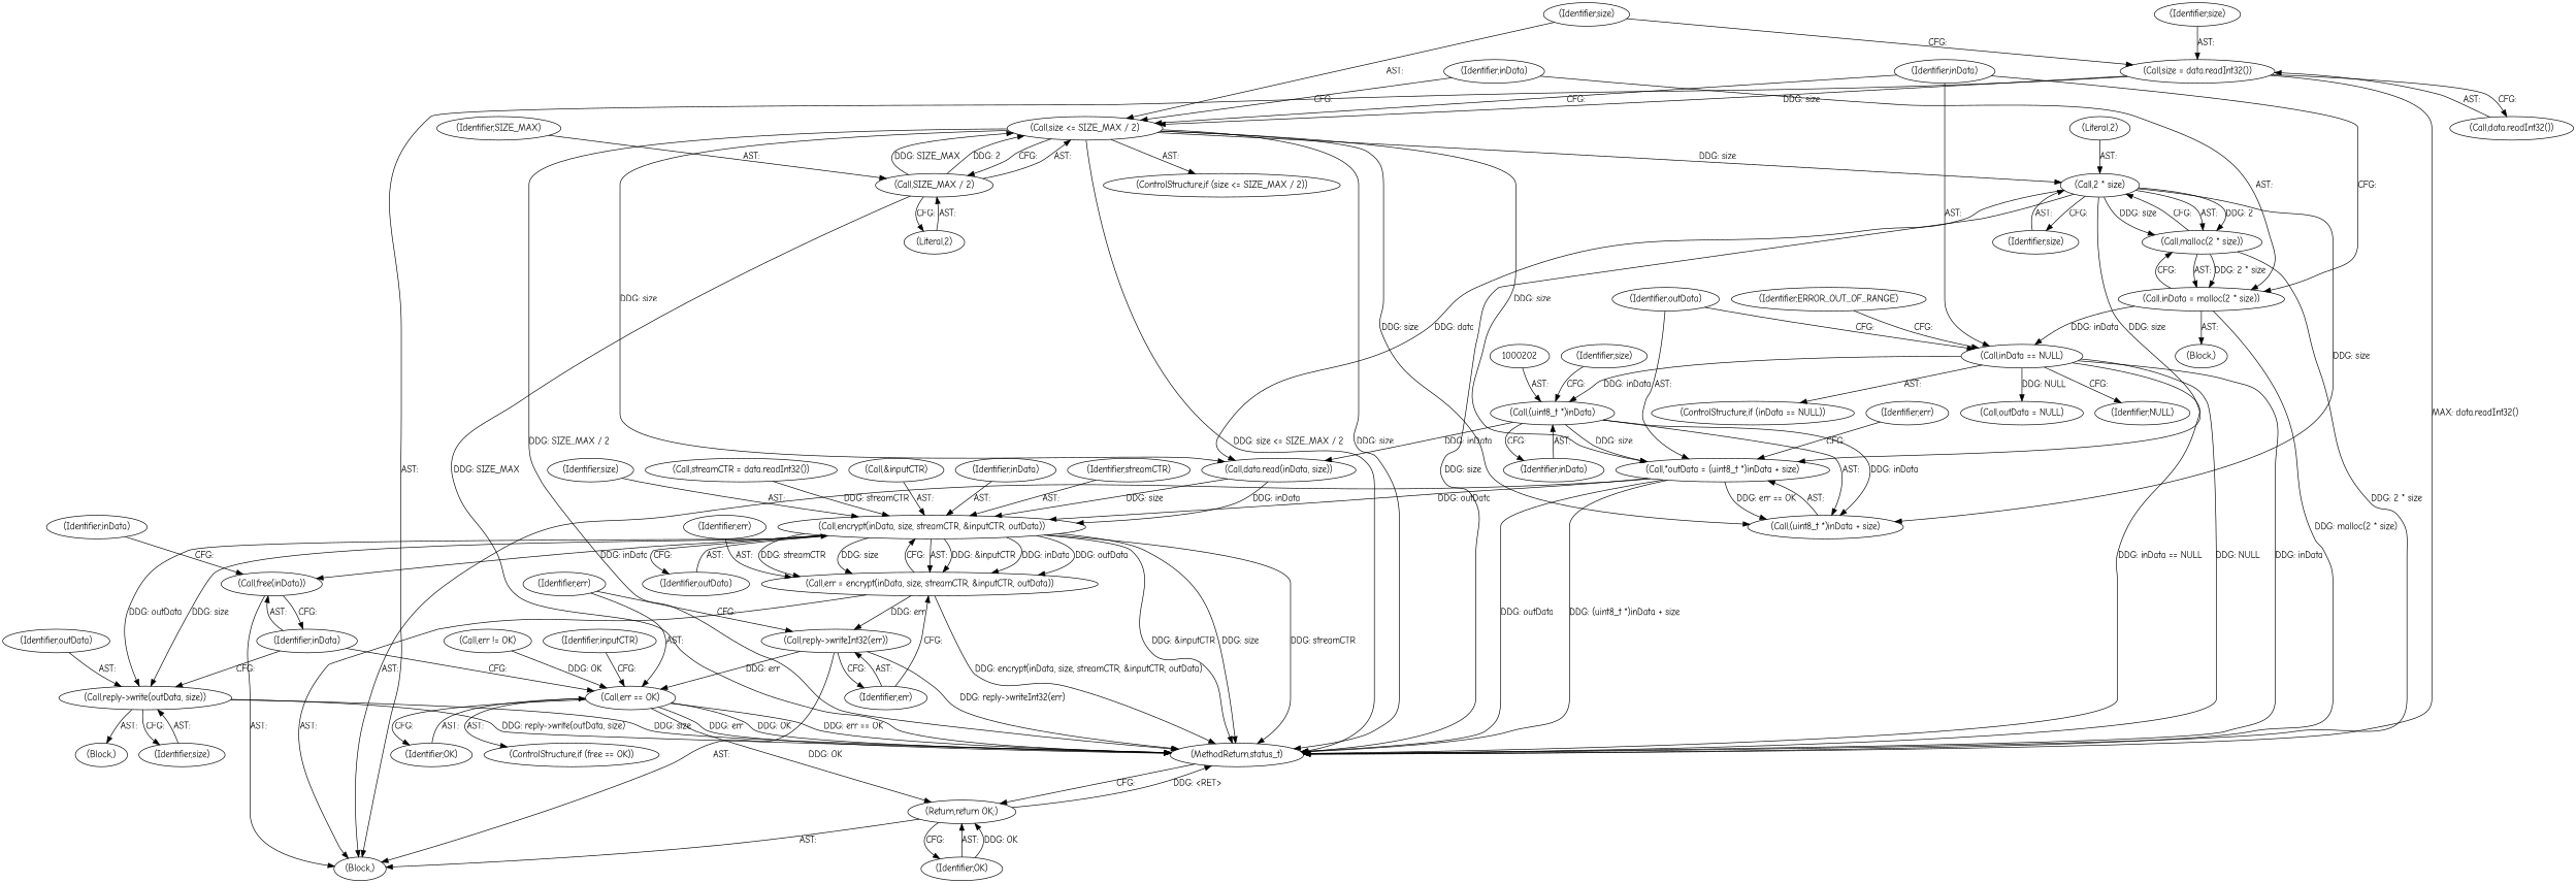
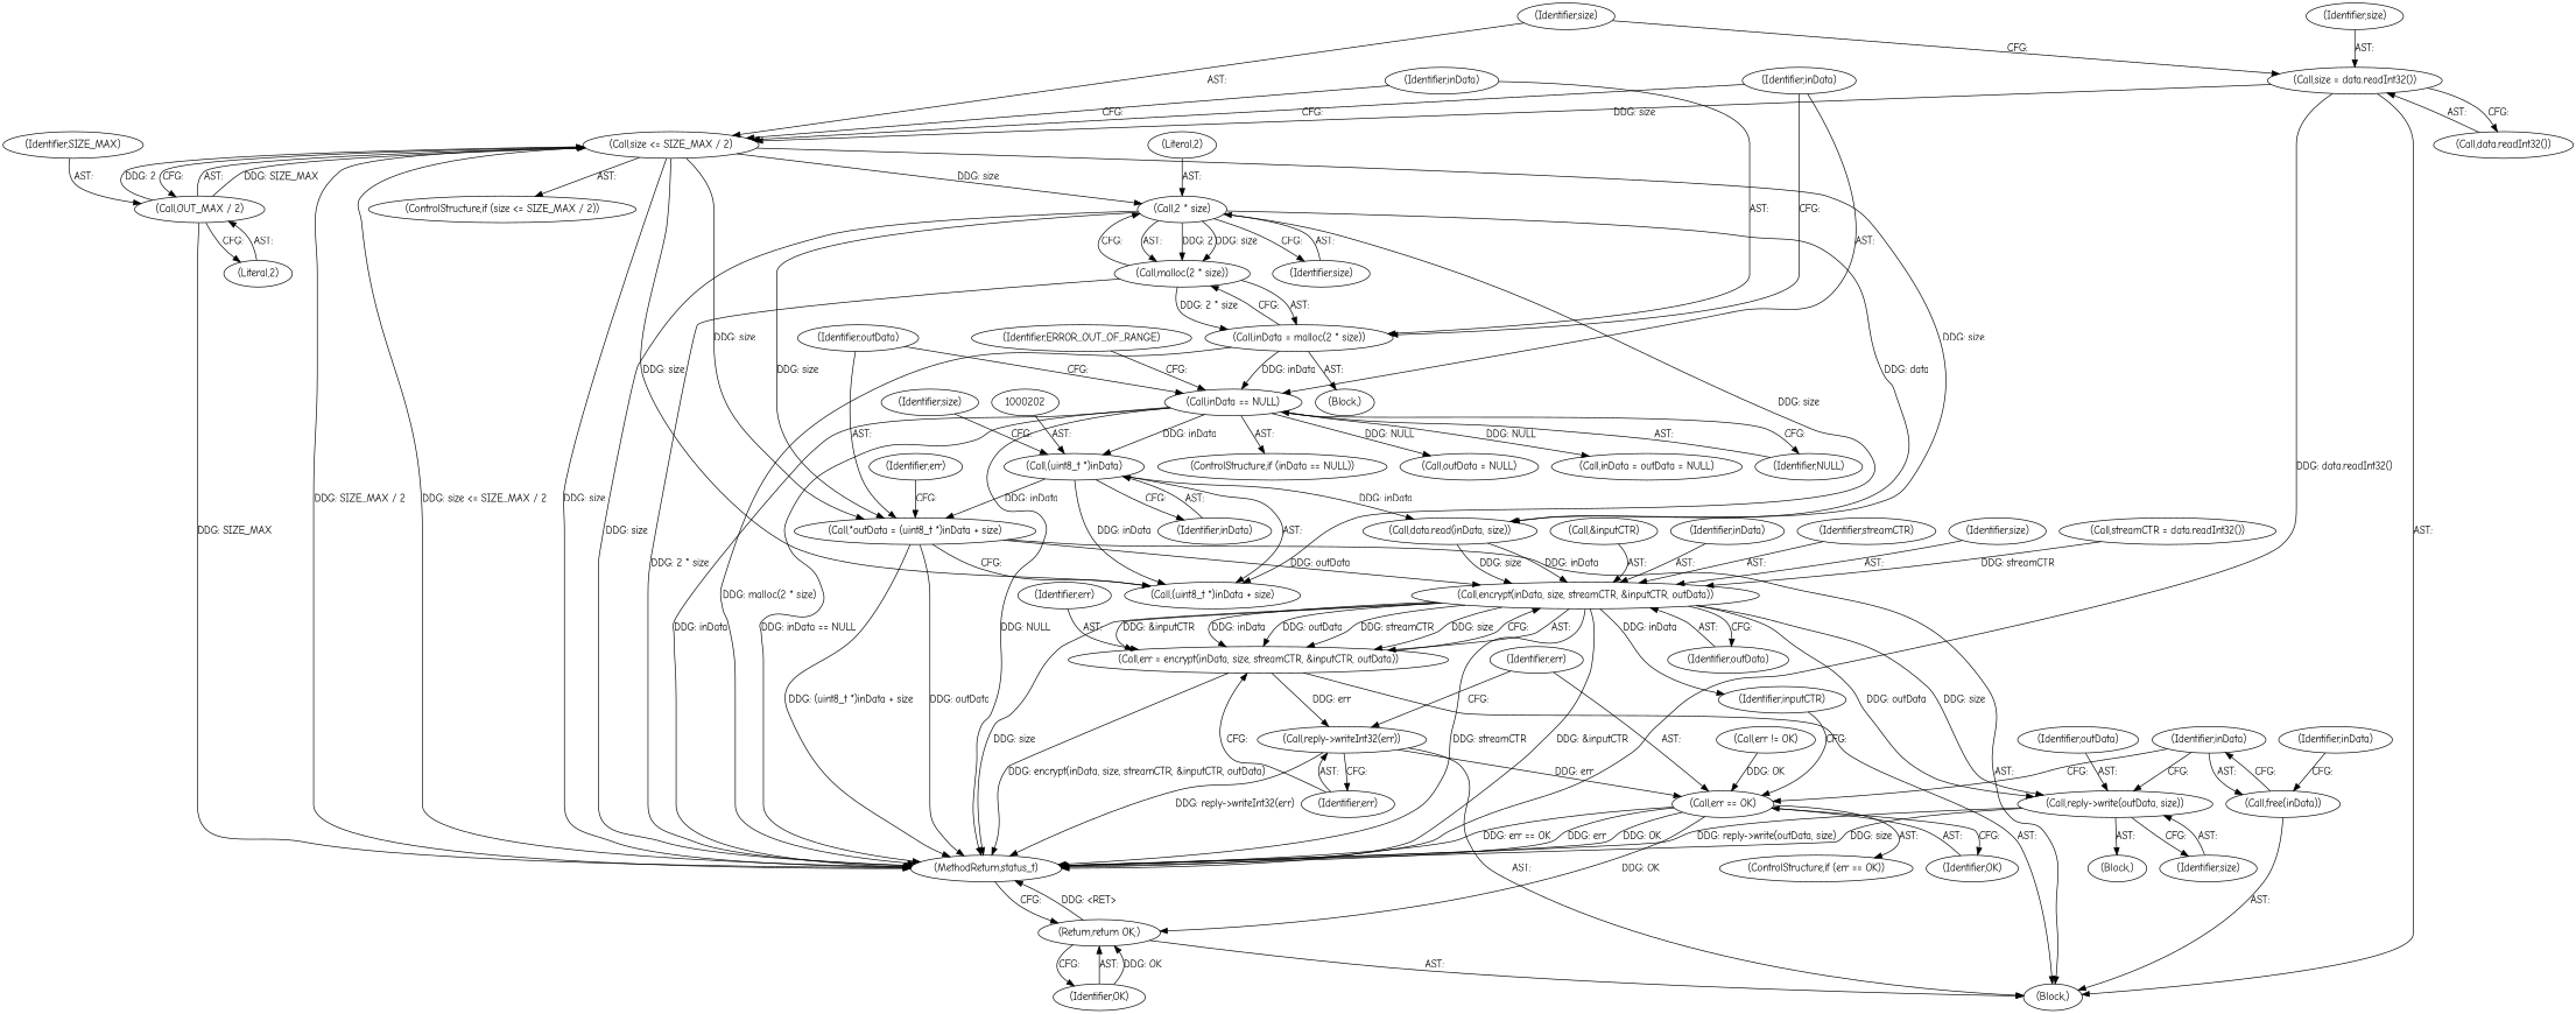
  digraph {
    fontname="Comic Neue"
    node [fontname="Comic Neue"]
    edge [fontname="Comic Neue"]
    n1 [label="(Call,*outData = (uint8_t *)inData + size)"]
    n2 [label="(Call,encrypt(inData, size, streamCTR, &inputCTR, outData))"]
    n3 [label="(Call,(uint8_t *)inData + size)"]
    n4 [label="(Block,)"]
    n5 [label="(MethodReturn,status_t)"]
    n6 [label="(Call,err = encrypt(inData, size, streamCTR, &inputCTR, outData))"]
    n7 [label="(Call,reply->write(outData, size))"]
    n8 [label="(Call,free(inData))"]
    n9 [label="(Identifier,outData)"]
    n10 [label="(Return,return OK;)"]
    n11 [label="(Call,(uint8_t *)inData)"]
    n12 [label="(Identifier,inData)"]
    n13 [label="(Call,data.read(inData, size))"]
    n14 [label="(Call,inData == NULL)"]
    n15 [label="(ControlStructure,if (inData == NULL))"]
    n16 [label="(Call,outData = NULL)"]
+   n17 [label="(Call,inData = outData = NULL)"]
    n18 [label="(Identifier,NULL)"]
    n19 [label="(Call,inData = malloc(2 * size))"]
    n20 [label="(Call,malloc(2 * size))"]
    n21 [label="(Block,)"]
    n22 [label="(Call,2 * size)"]
    n23 [label="(Identifier,size)"]
    n24 [label="(Call,size <= SIZE_MAX / 2)"]
-   n25 [label="(Call,SIZE_MAX / 2)"]
+   n25 [label="(Call,OUT_MAX / 2)"]
    n26 [label="(ControlStructure,if (size <= SIZE_MAX / 2))"]
    n27 [label="(Literal,2)"]
    n28 [label="(Call,size = data.readInt32())"]
    n29 [label="(Call,data.readInt32())"]
    n30 [label="(Call,reply->writeInt32(err))"]
    n31 [label="(Block,)"]
    n32 [label="(Identifier,size)"]
    n33 [label="(Identifier,inData)"]
    n34 [label="(Call,err == OK)"]
    n35 [label="(Identifier,err)"]
    n36 [label="(Identifier,OK)"]
-   n37 [label="(ControlStructure,if (free == OK))"]
+   n37 [label="(ControlStructure,if (err == OK))"]
    n38 [label="(Identifier,OK)"]
    n39 [label="(Identifier,size)"]
    n40 [label="(Call,err != OK)"]
    n41 [label="(Identifier,inData)"]
    n42 [label="(Identifier,inputCTR)"]
    n43 [label="(Identifier,inData)"]
    n44 [label="(Identifier,outData)"]
    n45 [label="(Call,&inputCTR)"]
    n46 [label="(Identifier,err)"]
    n47 [label="(Identifier,size)"]
    n48 [label="(Identifier,err)"]
    n49 [label="(Identifier,SIZE_MAX)"]
    n50 [label="(Identifier,inData)"]
    n51 [label="(Identifier,streamCTR)"]
    n52 [label="(Identifier,err)"]
    n53 [label="(Identifier,inData)"]
    n54 [label="(Identifier,ERROR_OUT_OF_RANGE)"]
    n55 [label="(Identifier,outData)"]
    n56 [label="(Identifier,size)"]
    n57 [label="(Identifier,size)"]
    n58 [label="(Call,streamCTR = data.readInt32())"]
    n59 [label="(Literal,2)"]
    1000202
    n1 -> n2 [label="DDG: outData"]
-   n1 -> n3 [label="DDG: err == OK"]
+   n1 -> n3 [label="CFG: "]
    n1 -> n4 [label="AST: "]
    n1 -> n5 [label="DDG: (uint8_t *)inData + size"]
    n1 -> n5 [label="DDG: outData"]
    n2 -> n5 [label="DDG: &inputCTR"]
    n2 -> n5 [label="DDG: size"]
    n2 -> n5 [label="DDG: streamCTR"]
    n2 -> n6 [label="AST: "]
    n2 -> n6 [label="DDG: &inputCTR"]
    n2 -> n6 [label="DDG: inData"]
    n2 -> n6 [label="DDG: outData"]
    n2 -> n6 [label="DDG: streamCTR"]
    n2 -> n6 [label="DDG: size"]
    n2 -> n7 [label="DDG: outData"]
    n2 -> n7 [label="DDG: size"]
-   n2 -> n8 [label="DDG: inData"]
+   n2 -> n42 [label="DDG: inData"]
    n2 -> n9 [label="CFG: "]
-   n3 -> n1 [label="AST: "]
    n5 -> n10 [label="CFG: "]
    n6 -> n2 [label="CFG: "]
    n6 -> n4 [label="AST: "]
    n6 -> n5 [label="DDG: encrypt(inData, size, streamCTR, &inputCTR, outData)"]
    n6 -> n30 [label="DDG: err"]
    n7 -> n5 [label="DDG: reply->write(outData, size)"]
    n7 -> n5 [label="DDG: size"]
    n7 -> n31 [label="AST: "]
    n7 -> n32 [label="CFG: "]
    n8 -> n4 [label="AST: "]
    n8 -> n33 [label="CFG: "]
    n9 -> n2 [label="AST: "]
    n10 -> n4 [label="AST: "]
    n10 -> n5 [label="DDG: <RET>"]
    n10 -> n38 [label="CFG: "]
-   n11 -> n1 [label="DDG: size"]
+   n11 -> n1 [label="DDG: inData"]
    n11 -> n3 [label="AST: "]
    n11 -> n3 [label="DDG: inData"]
    n11 -> n12 [label="CFG: "]
    n11 -> n13 [label="DDG: inData"]
    n12 -> n11 [label="AST: "]
    n13 -> n2 [label="DDG: inData"]
    n13 -> n2 [label="DDG: size"]
    n14 -> n5 [label="DDG: inData"]
    n14 -> n5 [label="DDG: inData == NULL"]
    n14 -> n5 [label="DDG: NULL"]
    n14 -> n11 [label="DDG: inData"]
    n14 -> n15 [label="AST: "]
    n14 -> n16 [label="DDG: NULL"]
+   n14 -> n17 [label="DDG: NULL"]
    n14 -> n18 [label="CFG: "]
+   n18 -> n14 [label="AST: "]
    n19 -> n5 [label="DDG: malloc(2 * size)"]
    n19 -> n14 [label="DDG: inData"]
    n19 -> n20 [label="CFG: "]
    n19 -> n21 [label="AST: "]
    n20 -> n5 [label="DDG: 2 * size"]
    n20 -> n19 [label="AST: "]
    n20 -> n19 [label="DDG: 2 * size"]
    n20 -> n22 [label="CFG: "]
    n22 -> n1 [label="DDG: size"]
    n22 -> n3 [label="DDG: size"]
    n22 -> n5 [label="DDG: size"]
    n22 -> n13 [label="DDG: data"]
    n22 -> n20 [label="AST: "]
    n22 -> n20 [label="DDG: 2"]
    n22 -> n20 [label="DDG: size"]
    n22 -> n23 [label="CFG: "]
    n23 -> n22 [label="AST: "]
    n24 -> n1 [label="DDG: size"]
    n24 -> n3 [label="DDG: size"]
    n24 -> n5 [label="DDG: SIZE_MAX / 2"]
    n24 -> n5 [label="DDG: size <= SIZE_MAX / 2"]
    n24 -> n5 [label="DDG: size"]
    n24 -> n13 [label="DDG: size"]
    n24 -> n22 [label="DDG: size"]
    n24 -> n25 [label="CFG: "]
    n24 -> n26 [label="AST: "]
    n25 -> n5 [label="DDG: SIZE_MAX"]
    n25 -> n24 [label="AST: "]
    n25 -> n24 [label="DDG: SIZE_MAX"]
    n25 -> n24 [label="DDG: 2"]
    n25 -> n27 [label="CFG: "]
    n27 -> n25 [label="AST: "]
    n28 -> n4 [label="AST: "]
-   n28 -> n5 [label="MAX: data.readInt32()"]
+   n28 -> n5 [label="DDG: data.readInt32()"]
    n28 -> n24 [label="DDG: size"]
    n28 -> n29 [label="CFG: "]
    n29 -> n28 [label="AST: "]
    n30 -> n4 [label="AST: "]
    n30 -> n5 [label="DDG: reply->writeInt32(err)"]
    n30 -> n34 [label="DDG: err"]
    n30 -> n35 [label="CFG: "]
    n32 -> n7 [label="AST: "]
    n33 -> n7 [label="CFG: "]
    n33 -> n8 [label="AST: "]
    n33 -> n34 [label="CFG: "]
    n34 -> n5 [label="DDG: err == OK"]
    n34 -> n5 [label="DDG: err"]
    n34 -> n5 [label="DDG: OK"]
    n34 -> n10 [label="DDG: OK"]
    n34 -> n36 [label="CFG: "]
    n34 -> n37 [label="AST: "]
    n35 -> n6 [label="CFG: "]
    n35 -> n30 [label="AST: "]
    n36 -> n34 [label="AST: "]
    n38 -> n10 [label="AST: "]
    n38 -> n10 [label="DDG: OK"]
    n39 -> n24 [label="AST: "]
    n39 -> n28 [label="CFG: "]
    n40 -> n34 [label="DDG: OK"]
    n41 -> n8 [label="CFG: "]
    n42 -> n34 [label="CFG: "]
    n43 -> n14 [label="AST: "]
    n43 -> n19 [label="CFG: "]
    n43 -> n24 [label="CFG: "]
    n44 -> n7 [label="AST: "]
    n45 -> n2 [label="AST: "]
    n46 -> n30 [label="CFG: "]
    n46 -> n34 [label="AST: "]
    n47 -> n28 [label="AST: "]
    n48 -> n6 [label="AST: "]
    n49 -> n25 [label="AST: "]
    n50 -> n2 [label="AST: "]
    n51 -> n2 [label="AST: "]
    n52 -> n1 [label="CFG: "]
    n53 -> n19 [label="AST: "]
    n53 -> n24 [label="CFG: "]
    n54 -> n14 [label="CFG: "]
    n55 -> n1 [label="AST: "]
    n55 -> n14 [label="CFG: "]
    n56 -> n11 [label="CFG: "]
    n57 -> n2 [label="AST: "]
    n58 -> n2 [label="DDG: streamCTR"]
    n59 -> n22 [label="AST: "]
    1000202 -> n11 [label="AST: "]
  }
